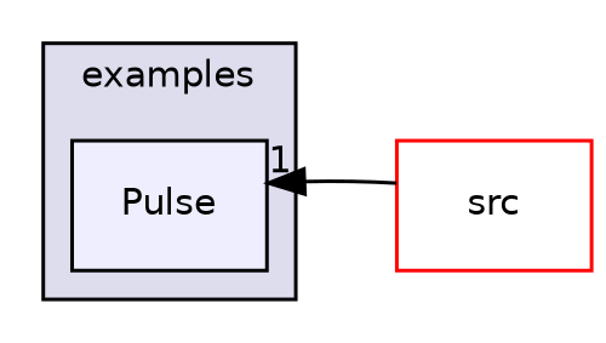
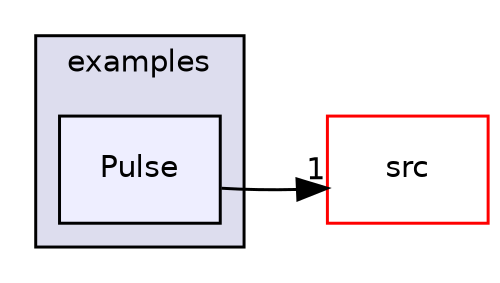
  digraph {
    compound=true
    rankdir=LR
    node [fontname=Helvetica fontsize=10 shape=box style=filled]
    n1 [fillcolor="#eeeeff" label=Pulse pencolor=black]
    n2 [color=red fillcolor=white label=src]
    subgraph cluster_1 {
      bgcolor="#ddddee"
      fontname=Helvetica
      fontsize=10
      label=examples
      pencolor=black
      n1
    }
-   n2 -> n1 [headlabel=1 labeldistance=1.5 labelfontname=Helvetica labelfontsize=10]
+   n1 -> n2 [headlabel=1 labeldistance=1.5 labelfontname=Helvetica labelfontsize=10]
  }
